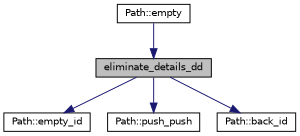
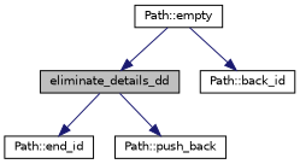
  digraph {
    rankdir=TB
    node [color=black fillcolor=white fontname=Helvetica fontsize=10 shape=record style=filled]
    edge [color=midnightblue fontname=Helvetica fontsize=10 labelfontname=Helvetica labelfontsize=10 style=solid]
    n1 [fillcolor=grey75 fontcolor=black height=0.2 label=eliminate_details_dd width=0.4]
-   n2 [height=0.2 label="Path::empty_id" width=0.4]
-   n3 [height=0.2 label="Path::push_push" width=0.4]
+   n2 [height=0.2 label="Path::end_id" width=0.4]
+   n3 [height=0.2 label="Path::push_back" width=0.4]
    n4 [height=0.2 label="Path::back_id" width=0.4]
    n5 [height=0.2 label="Path::empty" width=0.4]
    n1 -> n2
    n1 -> n3
-   n1 -> n4
+   n5 -> n4
    n5 -> n1
  }
